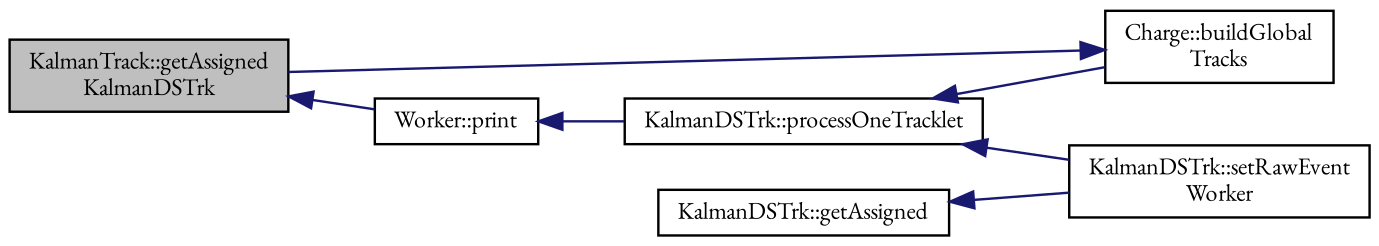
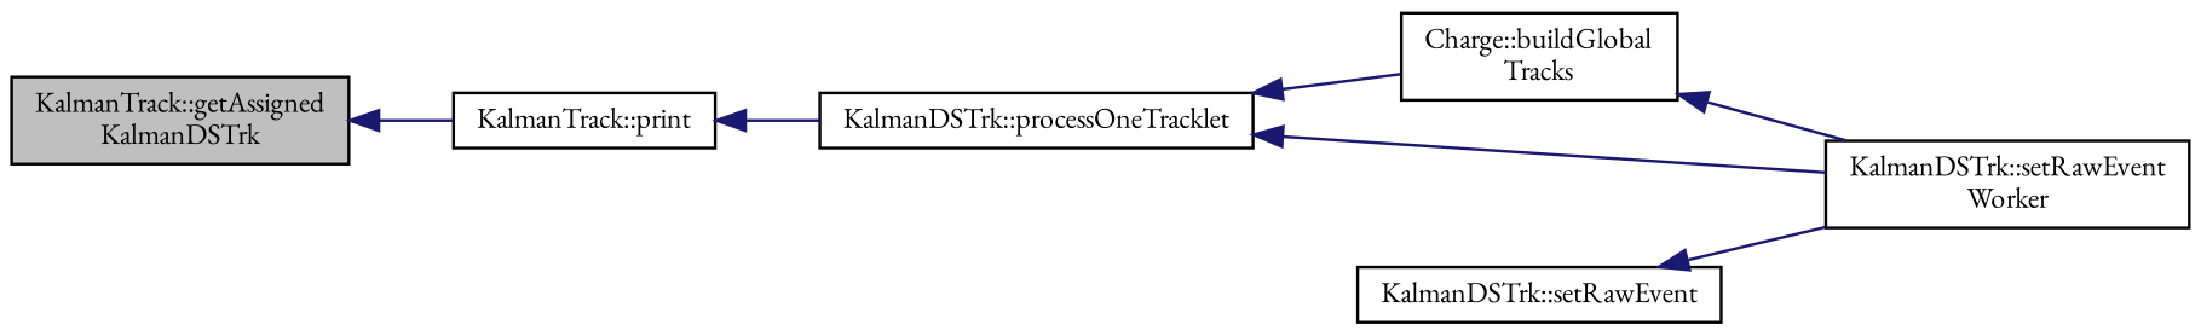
  digraph {
    fontname="EB Garamond"
    rankdir=LR
    node [color=black fontname="EB Garamond" fontsize=10 shape=record]
    edge [color=midnightblue dir=back fontname="EB Garamond" fontsize=10 labelfontname=FreeSans labelfontsize=10 style=solid]
    n1 [fillcolor=grey75 fontcolor=black height=0.2 label="KalmanTrack::getAssigned\lKalmanDSTrk" style=filled width=0.4]
-   n2 [height=0.2 label="Worker::print" width=0.4]
+   n2 [height=0.2 label="KalmanTrack::print" width=0.4]
    n3 [height=0.2 label="KalmanDSTrk::processOneTracklet" width=0.4]
    n4 [height=0.2 label="Charge::buildGlobal\lTracks" width=0.4]
    n5 [height=0.2 label="KalmanDSTrk::setRawEvent\lWorker" width=0.4]
-   n6 [height=0.2 label="KalmanDSTrk::getAssigned" width=0.4]
+   n6 [height=0.2 label="KalmanDSTrk::setRawEvent" width=0.4]
    n1 -> n2
    n2 -> n3
    n3 -> n4
    n3 -> n5
-   n4 -> n1
+   n4 -> n5
    n6 -> n5
  }
